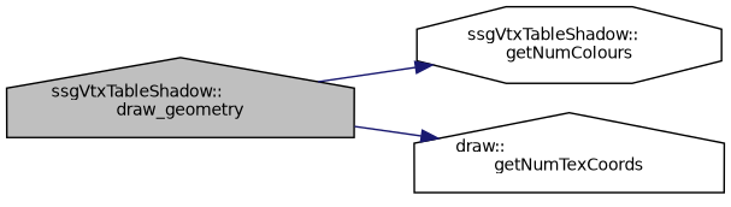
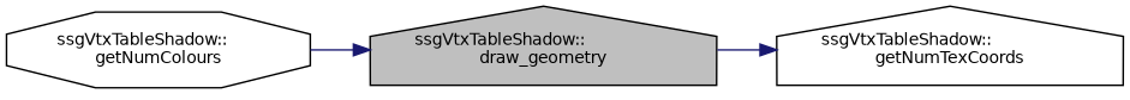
  digraph {
    rankdir=LR
    node [color=black fillcolor=white fontname=Helvetica fontsize=10 shape=house style=filled]
    edge [color=midnightblue fontname=Helvetica fontsize=10 labelfontname=Helvetica labelfontsize=10 style=solid]
    n1 [fillcolor=grey75 fontcolor=black height=0.2 label="ssgVtxTableShadow::\ldraw_geometry" width=0.4]
    n2 [height=0.2 label="ssgVtxTableShadow::\lgetNumColours" shape=octagon width=0.4]
-   n3 [height=0.2 label="draw::\lgetNumTexCoords" width=0.4]
-   n1 -> n2
+   n3 [height=0.2 label="ssgVtxTableShadow::\lgetNumTexCoords" width=0.4]
+   n2 -> n1
    n1 -> n3
  }
